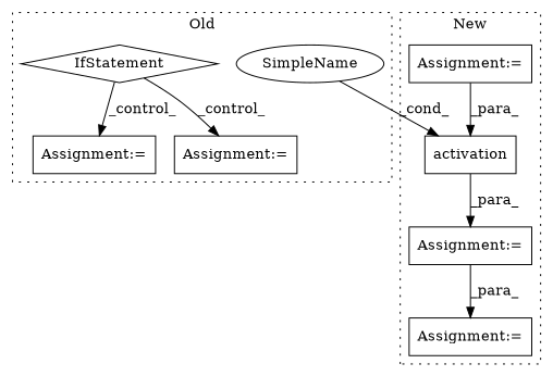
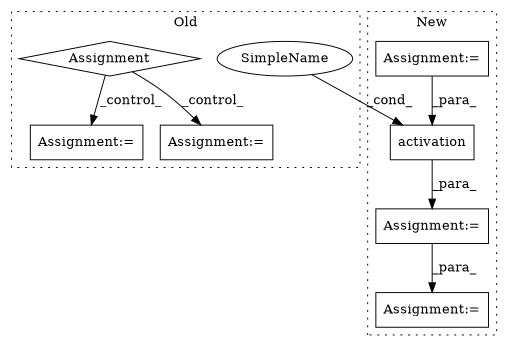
  digraph {
    node [a=7 l=1 shape=box]
-   n1 [a=25 l="4,2" label=IfStatement s="3306,3317" shape=diamond]
+   n1 [a=25 l="4,2" label=Assignment s="3306,3317" shape=diamond]
    n2 [label="Assignment:=" s=3330]
    n3 [label="Assignment:=" s=3430]
    n4 [a=42 l=7 label=SimpleName s=3310 shape=ellipse]
    n5 [a=32 l="11,1" label=activation s="5201,5215"]
    n6 [label="Assignment:=" s=5227]
    n7 [label="Assignment:=" s=5200]
    n8 [label="Assignment:=" s=4631]
    subgraph cluster_1 {
      label=Old
      style=dotted
      n1
      n2
      n3
      n4
    }
    subgraph cluster_2 {
      label=New
      style=dotted
      n5
      n6
      n7
      n8
    }
    n1 -> n2 [label=_control_]
    n1 -> n3 [label=_control_]
    n4 -> n5 [label=_cond_]
    n5 -> n7 [label=_para_]
    n7 -> n6 [label=_para_]
    n8 -> n5 [label=_para_]
  }
